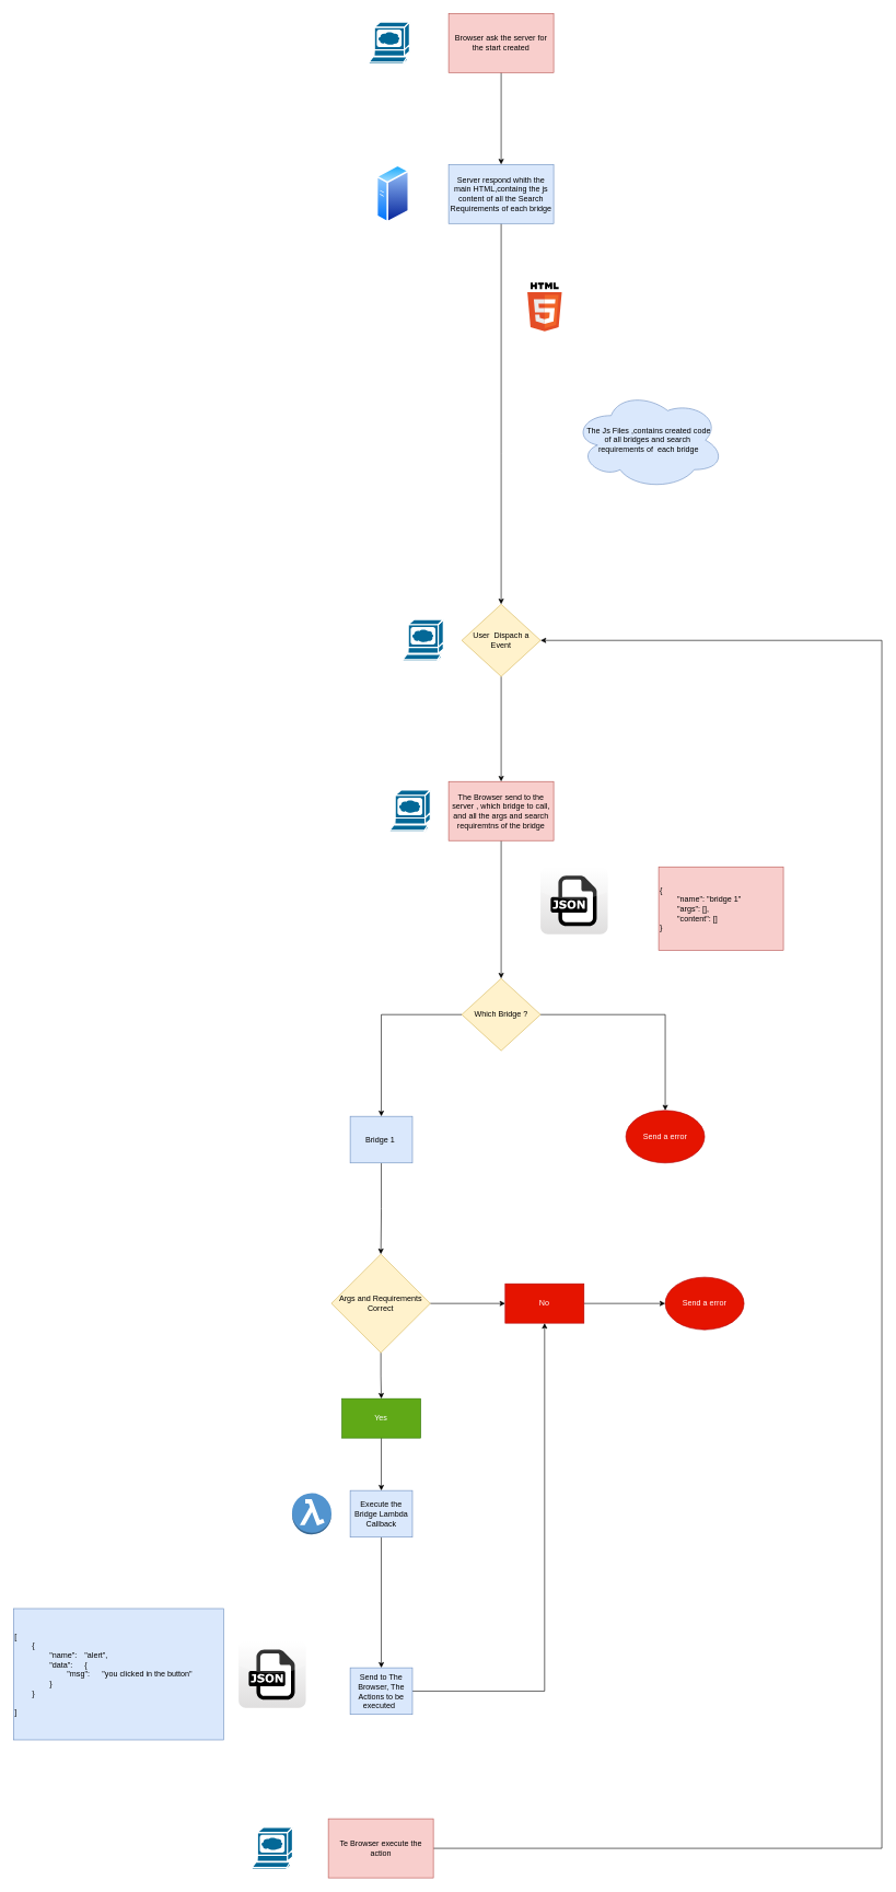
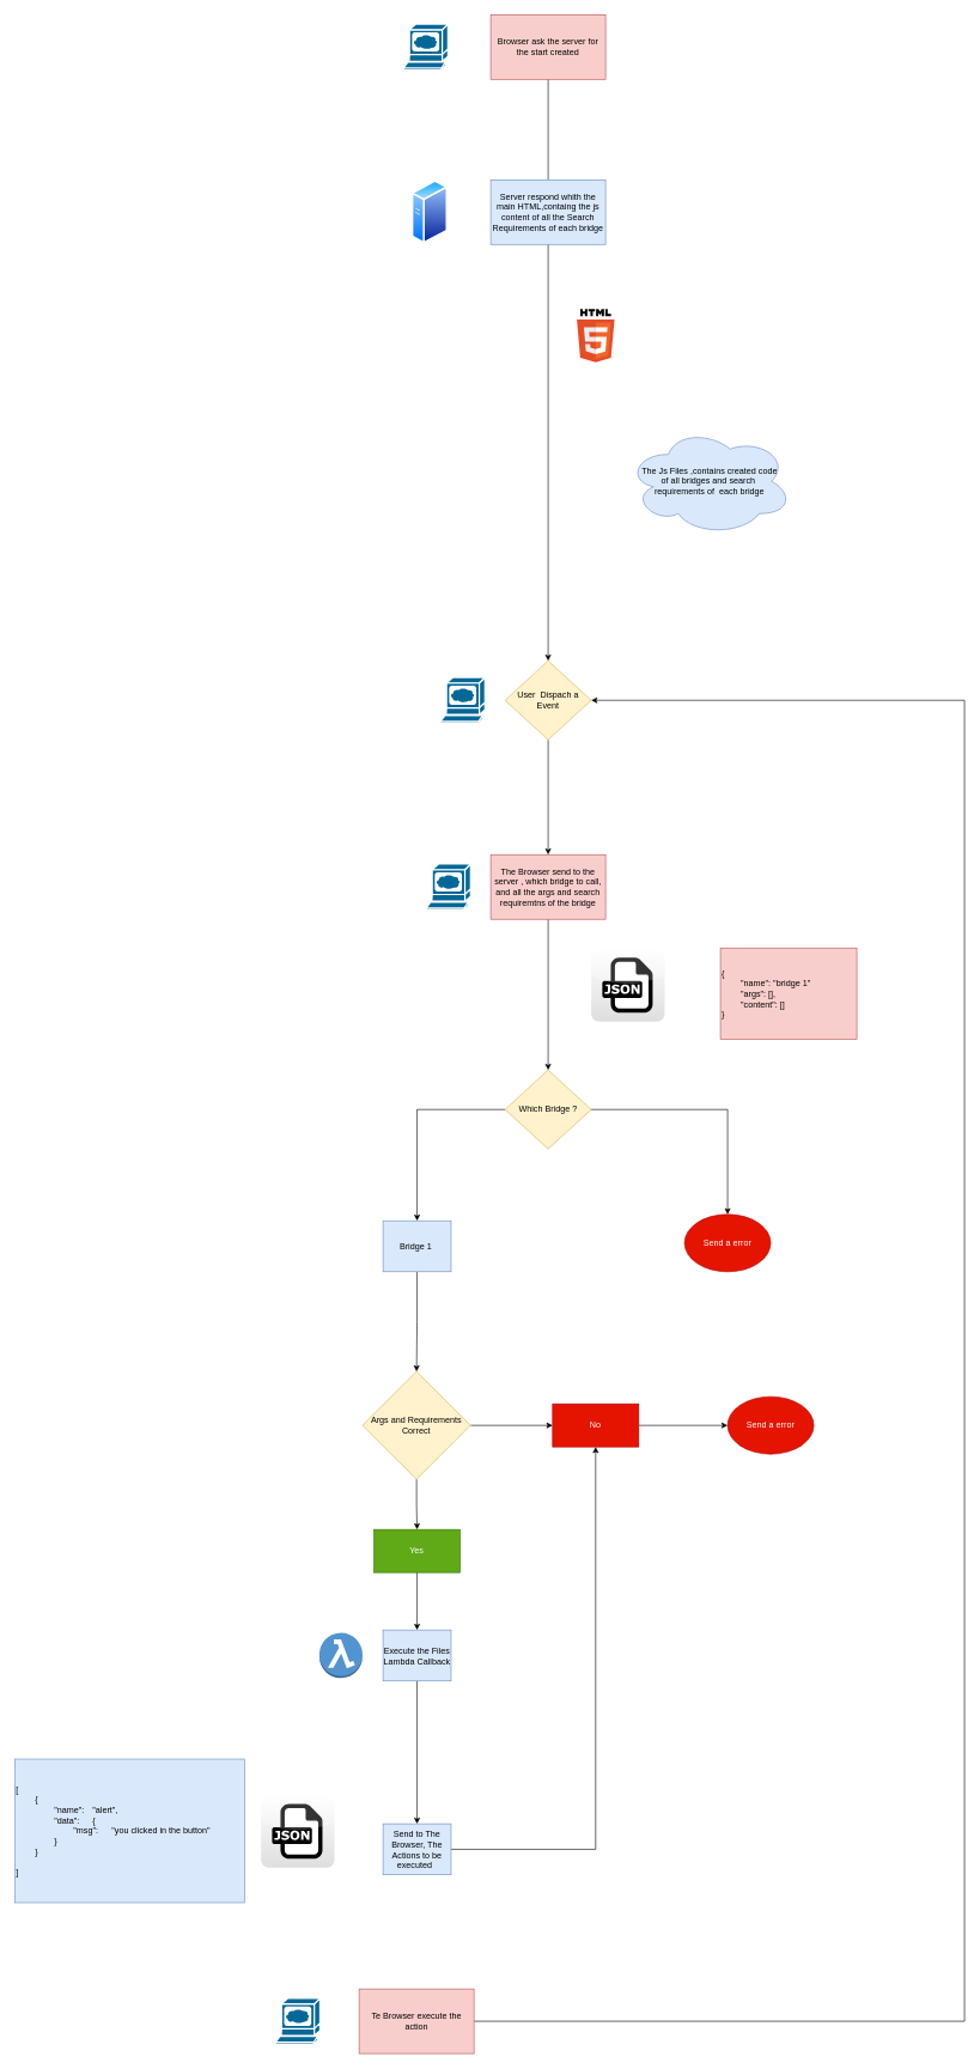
  <mxCell id="0" />
  <mxCell id="1" parent="0" />
- <mxCell id="2" style="edgeStyle=orthogonalEdgeStyle;rounded=0;orthogonalLoop=1;jettySize=auto;html=1;" edge="1" parent="1" source="3" target="6"><mxGeometry relative="1" as="geometry" /></mxCell>
+ <mxCell id="2" style="edgeStyle=orthogonalEdgeStyle;rounded=0;orthogonalLoop=1;jettySize=auto;html=1;endArrow=none;" edge="1" parent="1" source="3" target="6"><mxGeometry relative="1" as="geometry" /></mxCell>
  <mxCell id="3" value="Browser ask the server for the start created" style="rounded=0;whiteSpace=wrap;html=1;fillColor=#f8cecc;strokeColor=#b85450;" vertex="1" parent="1"><mxGeometry x="683" y="20" width="160" height="90" as="geometry" /></mxCell>
  <mxCell id="4" value="" style="shape=mxgraph.cisco.computers_and_peripherals.web_browser;html=1;pointerEvents=1;dashed=0;fillColor=#036897;strokeColor=#ffffff;strokeWidth=2;verticalLabelPosition=bottom;verticalAlign=top;align=center;outlineConnect=0;" vertex="1" parent="1"><mxGeometry x="561.4" y="33" width="62" height="64" as="geometry" /></mxCell>
  <mxCell id="5" style="edgeStyle=orthogonalEdgeStyle;rounded=0;orthogonalLoop=1;jettySize=auto;html=1;" edge="1" parent="1" source="6" target="9"><mxGeometry relative="1" as="geometry"><Array as="points"><mxPoint x="763" y="690" /><mxPoint x="763" y="690" /></Array></mxGeometry></mxCell>
  <mxCell id="6" value="Server respond whith the main HTML,containg the js content of all the Search Requirements of each bridge" style="rounded=0;whiteSpace=wrap;html=1;fillColor=#dae8fc;strokeColor=#6c8ebf;" vertex="1" parent="1"><mxGeometry x="683" y="250" width="160" height="90" as="geometry" /></mxCell>
  <mxCell id="7" value="" style="image;aspect=fixed;perimeter=ellipsePerimeter;html=1;align=center;shadow=0;dashed=0;spacingTop=3;image=img/lib/active_directory/generic_server.svg;" vertex="1" parent="1"><mxGeometry x="573" y="250" width="50.4" height="90" as="geometry" /></mxCell>
  <mxCell id="8" style="edgeStyle=orthogonalEdgeStyle;rounded=0;orthogonalLoop=1;jettySize=auto;html=1;" edge="1" parent="1" source="9" target="14"><mxGeometry relative="1" as="geometry" /></mxCell>
  <mxCell id="9" value="User&amp;nbsp; Dispach a Event" style="rhombus;whiteSpace=wrap;html=1;fillColor=#fff2cc;strokeColor=#d6b656;" vertex="1" parent="1"><mxGeometry x="703" y="920" width="120" height="110" as="geometry" /></mxCell>
  <mxCell id="10" value="" style="dashed=0;outlineConnect=0;html=1;align=center;labelPosition=center;verticalLabelPosition=bottom;verticalAlign=top;shape=mxgraph.weblogos.html5" vertex="1" parent="1"><mxGeometry x="803" y="430" width="52.4" height="74" as="geometry" /></mxCell>
  <mxCell id="11" value="" style="shape=image;html=1;verticalAlign=top;verticalLabelPosition=bottom;labelBackgroundColor=#ffffff;imageAspect=0;aspect=fixed;image=https://cdn0.iconfinder.com/data/icons/file-names-26/512/27-128.png" vertex="1" parent="1"><mxGeometry x="802" y="640" width="60" height="60" as="geometry" /></mxCell>
  <mxCell id="12" value="The Js Files ,contains created code&lt;div&gt;of all bridges and search&amp;nbsp;&lt;/div&gt;&lt;div&gt;requirements of&amp;nbsp; each bridge&lt;/div&gt;" style="ellipse;shape=cloud;whiteSpace=wrap;html=1;fillColor=#dae8fc;strokeColor=#6c8ebf;" vertex="1" parent="1"><mxGeometry x="873" y="595" width="230" height="150" as="geometry" /></mxCell>
  <mxCell id="13" style="edgeStyle=orthogonalEdgeStyle;rounded=0;orthogonalLoop=1;jettySize=auto;html=1;" edge="1" parent="1" source="14" target="19"><mxGeometry relative="1" as="geometry" /></mxCell>
  <mxCell id="14" value="The Browser send to the server , which bridge to call, and all the args and search requiremtns of the bridge" style="rounded=0;whiteSpace=wrap;html=1;fillColor=#f8cecc;strokeColor=#b85450;" vertex="1" parent="1"><mxGeometry x="683" y="1190" width="160" height="90" as="geometry" /></mxCell>
  <mxCell id="15" value="" style="shape=mxgraph.cisco.computers_and_peripherals.web_browser;html=1;pointerEvents=1;dashed=0;fillColor=#036897;strokeColor=#ffffff;strokeWidth=2;verticalLabelPosition=bottom;verticalAlign=top;align=center;outlineConnect=0;" vertex="1" parent="1"><mxGeometry x="613" y="943" width="62" height="64" as="geometry" /></mxCell>
  <mxCell id="16" value="" style="shape=mxgraph.cisco.computers_and_peripherals.web_browser;html=1;pointerEvents=1;dashed=0;fillColor=#036897;strokeColor=#ffffff;strokeWidth=2;verticalLabelPosition=bottom;verticalAlign=top;align=center;outlineConnect=0;" vertex="1" parent="1"><mxGeometry x="593" y="1203" width="62" height="64" as="geometry" /></mxCell>
  <mxCell id="17" style="edgeStyle=orthogonalEdgeStyle;rounded=0;orthogonalLoop=1;jettySize=auto;html=1;entryX=0.5;entryY=0;entryDx=0;entryDy=0;" edge="1" parent="1" source="19" target="21"><mxGeometry relative="1" as="geometry" /></mxCell>
  <mxCell id="18" style="edgeStyle=orthogonalEdgeStyle;rounded=0;orthogonalLoop=1;jettySize=auto;html=1;" edge="1" parent="1" source="19" target="24"><mxGeometry relative="1" as="geometry" /></mxCell>
  <mxCell id="19" value="Which Bridge ?" style="rhombus;whiteSpace=wrap;html=1;fillColor=#fff2cc;strokeColor=#d6b656;" vertex="1" parent="1"><mxGeometry x="703" y="1490" width="120" height="110" as="geometry" /></mxCell>
  <mxCell id="20" style="edgeStyle=orthogonalEdgeStyle;rounded=0;orthogonalLoop=1;jettySize=auto;html=1;entryX=0.5;entryY=0;entryDx=0;entryDy=0;" edge="1" parent="1" source="21" target="27"><mxGeometry relative="1" as="geometry" /></mxCell>
  <mxCell id="21" value="Bridge 1&amp;nbsp;" style="rounded=0;whiteSpace=wrap;html=1;fillColor=#dae8fc;strokeColor=#6c8ebf;" vertex="1" parent="1"><mxGeometry x="533" y="1700" width="94.8" height="71" as="geometry" /></mxCell>
  <mxCell id="22" value="" style="dashed=0;outlineConnect=0;html=1;align=center;labelPosition=center;verticalLabelPosition=bottom;verticalAlign=top;shape=mxgraph.webicons.json;gradientColor=#DFDEDE" vertex="1" parent="1"><mxGeometry x="823" y="1320" width="102.4" height="102.4" as="geometry" /></mxCell>
  <mxCell id="23" style="edgeStyle=orthogonalEdgeStyle;rounded=0;orthogonalLoop=1;jettySize=auto;html=1;exitX=0.5;exitY=1;exitDx=0;exitDy=0;" edge="1" parent="1"><mxGeometry relative="1" as="geometry"><mxPoint x="1033" y="1430" as="sourcePoint" /><mxPoint x="1033" y="1430" as="targetPoint" /></mxGeometry></mxCell>
  <mxCell id="24" value="Send a error" style="ellipse;whiteSpace=wrap;html=1;fillColor=#e51400;fontColor=#ffffff;strokeColor=#B20000;" vertex="1" parent="1"><mxGeometry x="953" y="1691" width="120" height="80" as="geometry" /></mxCell>
  <mxCell id="25" style="edgeStyle=orthogonalEdgeStyle;rounded=0;orthogonalLoop=1;jettySize=auto;html=1;entryX=0;entryY=0.5;entryDx=0;entryDy=0;" edge="1" parent="1" source="27" target="31"><mxGeometry relative="1" as="geometry" /></mxCell>
  <mxCell id="26" style="edgeStyle=orthogonalEdgeStyle;rounded=0;orthogonalLoop=1;jettySize=auto;html=1;" edge="1" parent="1" source="27" target="29"><mxGeometry relative="1" as="geometry" /></mxCell>
  <mxCell id="27" value="Args and Requirements Correct" style="rhombus;whiteSpace=wrap;html=1;fillColor=#fff2cc;strokeColor=#d6b656;" vertex="1" parent="1"><mxGeometry x="504.4" y="1910" width="150.6" height="150" as="geometry" /></mxCell>
  <mxCell id="28" style="edgeStyle=orthogonalEdgeStyle;rounded=0;orthogonalLoop=1;jettySize=auto;html=1;entryX=0.5;entryY=0;entryDx=0;entryDy=0;" edge="1" parent="1" source="29" target="34"><mxGeometry relative="1" as="geometry" /></mxCell>
  <mxCell id="29" value="Yes" style="rounded=0;whiteSpace=wrap;html=1;fillColor=#60a917;strokeColor=#2D7600;fontColor=#ffffff;" vertex="1" parent="1"><mxGeometry x="520.4" y="2130" width="120" height="60" as="geometry" /></mxCell>
  <mxCell id="30" style="edgeStyle=orthogonalEdgeStyle;rounded=0;orthogonalLoop=1;jettySize=auto;html=1;" edge="1" parent="1" source="31" target="32"><mxGeometry relative="1" as="geometry" /></mxCell>
  <mxCell id="31" value="No" style="rounded=0;whiteSpace=wrap;html=1;fillColor=#e51400;strokeColor=#B20000;fontColor=#ffffff;" vertex="1" parent="1"><mxGeometry x="769.2" y="1955" width="120" height="60" as="geometry" /></mxCell>
  <mxCell id="32" value="Send a error" style="ellipse;whiteSpace=wrap;html=1;fillColor=#e51400;fontColor=#ffffff;strokeColor=#B20000;" vertex="1" parent="1"><mxGeometry x="1013" y="1945" width="120" height="80" as="geometry" /></mxCell>
  <mxCell id="33" style="edgeStyle=orthogonalEdgeStyle;rounded=0;orthogonalLoop=1;jettySize=auto;html=1;" edge="1" parent="1" source="34" target="37"><mxGeometry relative="1" as="geometry" /></mxCell>
- <mxCell id="34" value="Execute the Bridge Lambda Callback" style="rounded=0;whiteSpace=wrap;html=1;fillColor=#dae8fc;strokeColor=#6c8ebf;" vertex="1" parent="1"><mxGeometry x="533" y="2270" width="94.8" height="71" as="geometry" /></mxCell>
+ <mxCell id="34" value="Execute the Files Lambda Callback" style="rounded=0;whiteSpace=wrap;html=1;fillColor=#dae8fc;strokeColor=#6c8ebf;" vertex="1" parent="1"><mxGeometry x="533" y="2270" width="94.8" height="71" as="geometry" /></mxCell>
  <mxCell id="35" value="" style="outlineConnect=0;dashed=0;verticalLabelPosition=bottom;verticalAlign=top;align=center;html=1;shape=mxgraph.aws3.lambda_function;fillColor=#5294CF;gradientColor=none;" vertex="1" parent="1"><mxGeometry x="444.4" y="2274" width="60" height="63" as="geometry" /></mxCell>
  <mxCell id="36" style="edgeStyle=orthogonalEdgeStyle;rounded=0;orthogonalLoop=1;jettySize=auto;html=1;" edge="1" parent="1" source="37" target="31"><mxGeometry relative="1" as="geometry" /></mxCell>
  <mxCell id="37" value="Send to The Browser, The Actions to be executed&amp;nbsp;&amp;nbsp;" style="rounded=0;whiteSpace=wrap;html=1;fillColor=#dae8fc;strokeColor=#6c8ebf;" vertex="1" parent="1"><mxGeometry x="533" y="2540" width="94.8" height="71" as="geometry" /></mxCell>
  <mxCell id="38" value="" style="dashed=0;outlineConnect=0;html=1;align=center;labelPosition=center;verticalLabelPosition=bottom;verticalAlign=top;shape=mxgraph.webicons.json;gradientColor=#DFDEDE" vertex="1" parent="1"><mxGeometry x="363" y="2498.6" width="102.4" height="102.4" as="geometry" /></mxCell>
  <mxCell id="39" value="&lt;span style=&quot;background-color: initial;&quot;&gt;{&lt;/span&gt;&lt;div&gt;&amp;nbsp;&lt;span style=&quot;white-space: pre;&quot;&gt;&#09;&lt;/span&gt;&quot;name&quot;: &quot;bridge 1&quot;&lt;/div&gt;&lt;div&gt;&lt;span style=&quot;background-color: initial;&quot;&gt;&lt;span style=&quot;white-space: pre;&quot;&gt;&#09;&lt;/span&gt;&quot;args&quot;: [],&lt;/span&gt;&lt;/div&gt;&lt;div&gt;&amp;nbsp; &lt;span style=&quot;white-space: pre;&quot;&gt;&#09;&lt;/span&gt;&quot;content&quot;: []&lt;/div&gt;&lt;div&gt;}&lt;/div&gt;" style="rounded=0;whiteSpace=wrap;html=1;fillColor=#f8cecc;strokeColor=#b85450;align=left;" vertex="1" parent="1"><mxGeometry x="1003" y="1320" width="190" height="127" as="geometry" /></mxCell>
  <mxCell id="40" value="&lt;div style=&quot;&quot;&gt;&lt;span style=&quot;background-color: initial;&quot;&gt;[&lt;/span&gt;&lt;/div&gt;&lt;div style=&quot;&quot;&gt;&lt;span style=&quot;white-space: pre;&quot;&gt;&#09;&lt;/span&gt;{&lt;/div&gt;&lt;div&gt;&lt;span style=&quot;white-space: pre;&quot;&gt;&#09;&lt;span style=&quot;white-space: pre;&quot;&gt;&#09;&lt;/span&gt;&lt;/span&gt;&quot;name&quot;:&lt;span style=&quot;white-space: pre;&quot;&gt;&#09;&lt;/span&gt;&quot;alert&quot;,&lt;/div&gt;&lt;div&gt;&lt;span style=&quot;white-space: pre;&quot;&gt;&#09;&lt;span style=&quot;white-space: pre;&quot;&gt;&#09;&lt;/span&gt;&lt;/span&gt;&quot;data&quot;:&lt;span style=&quot;white-space: pre;&quot;&gt;&#09;&lt;/span&gt;{&lt;/div&gt;&lt;div&gt;&lt;span style=&quot;white-space: pre;&quot;&gt;&#09;&lt;span style=&quot;white-space: pre;&quot;&gt;&#09;&lt;span style=&quot;white-space: pre;&quot;&gt;&#09;&lt;/span&gt;&lt;/span&gt;&lt;/span&gt;&quot;msg&quot;:&lt;span style=&quot;white-space: pre;&quot;&gt;&#09;&lt;/span&gt;&quot;you clicked in the button&quot;&lt;/div&gt;&lt;div&gt;&lt;span style=&quot;white-space: pre;&quot;&gt;&#09;&lt;span style=&quot;white-space: pre;&quot;&gt;&#09;&lt;/span&gt;&lt;/span&gt;}&lt;span style=&quot;white-space: pre;&quot;&gt;&#09;&lt;/span&gt;&lt;/div&gt;&lt;div&gt;&lt;span style=&quot;white-space: pre;&quot;&gt;&#09;&lt;/span&gt;}&lt;/div&gt;&lt;div&gt;&lt;br&gt;&lt;/div&gt;&lt;div&gt;]&lt;/div&gt;" style="rounded=0;whiteSpace=wrap;html=1;fillColor=#dae8fc;strokeColor=#6c8ebf;align=left;" vertex="1" parent="1"><mxGeometry x="20" y="2449.8" width="320" height="200" as="geometry" /></mxCell>
  <mxCell id="41" style="edgeStyle=orthogonalEdgeStyle;rounded=0;orthogonalLoop=1;jettySize=auto;html=1;entryX=1;entryY=0.5;entryDx=0;entryDy=0;" edge="1" parent="1" source="42" target="9"><mxGeometry relative="1" as="geometry"><Array as="points"><mxPoint x="1343" y="2815" /><mxPoint x="1343" y="975" /></Array></mxGeometry></mxCell>
  <mxCell id="42" value="Te Browser execute the action" style="rounded=0;whiteSpace=wrap;html=1;fillColor=#f8cecc;strokeColor=#b85450;" vertex="1" parent="1"><mxGeometry x="499.7" y="2770" width="160" height="90" as="geometry" /></mxCell>
  <mxCell id="43" value="" style="shape=mxgraph.cisco.computers_and_peripherals.web_browser;html=1;pointerEvents=1;dashed=0;fillColor=#036897;strokeColor=#ffffff;strokeWidth=2;verticalLabelPosition=bottom;verticalAlign=top;align=center;outlineConnect=0;" vertex="1" parent="1"><mxGeometry x="383.2" y="2783" width="62" height="64" as="geometry" /></mxCell>
